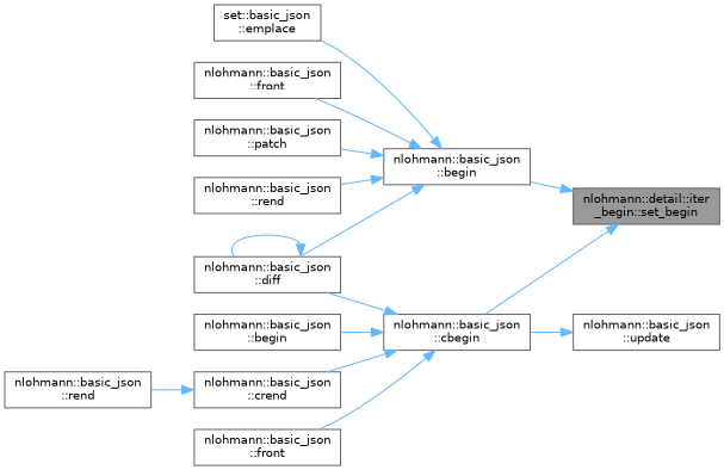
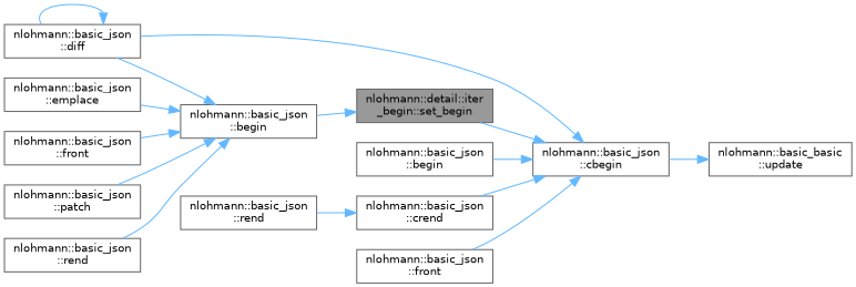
  digraph {
    rankdir=RL
    node [color=grey40 fillcolor=white fontname=Helvetica fontsize=10 shape=box style=filled]
    edge [color=steelblue1 dir=back fontname=Helvetica fontsize=10 labelfontname=Helvetica labelfontsize=10 style=solid]
    n1 [color=gray40 fillcolor=grey60 fontcolor=black height=0.2 label="nlohmann::detail::iter\l_begin::set_begin" width=0.4]
    n2 [height=0.2 label="nlohmann::basic_json\l::begin" width=0.4]
    n3 [height=0.2 label="nlohmann::basic_json\l::cbegin" width=0.4]
    n4 [height=0.2 label="nlohmann::basic_json\l::diff" width=0.4]
-   n5 [height=0.2 label="set::basic_json\l::emplace" width=0.4]
+   n5 [height=0.2 label="nlohmann::basic_json\l::emplace" width=0.4]
    n6 [height=0.2 label="nlohmann::basic_json\l::front" width=0.4]
    n7 [height=0.2 label="nlohmann::basic_json\l::patch" width=0.4]
    n8 [height=0.2 label="nlohmann::basic_json\l::rend" width=0.4]
    n9 [height=0.2 label="nlohmann::basic_json\l::begin" width=0.4]
    n10 [height=0.2 label="nlohmann::basic_json\l::crend" width=0.4]
    n11 [height=0.2 label="nlohmann::basic_json\l::front" width=0.4]
    n12 [height=0.2 label="nlohmann::basic_json\l::rend" width=0.4]
-   n13 [height=0.2 label="nlohmann::basic_json\l::update" width=0.4]
+   n13 [height=0.2 label="nlohmann::basic_basic\l::update" width=0.4]
    n1 -> n2
-   n1 -> n3
+   n3 -> n1
    n2 -> n4
    n2 -> n5
    n2 -> n6
    n2 -> n7
    n2 -> n8
    n3 -> n4
    n3 -> n9
    n3 -> n10
    n3 -> n11
    n4 -> n4
    n10 -> n12
    n13 -> n3
  }
